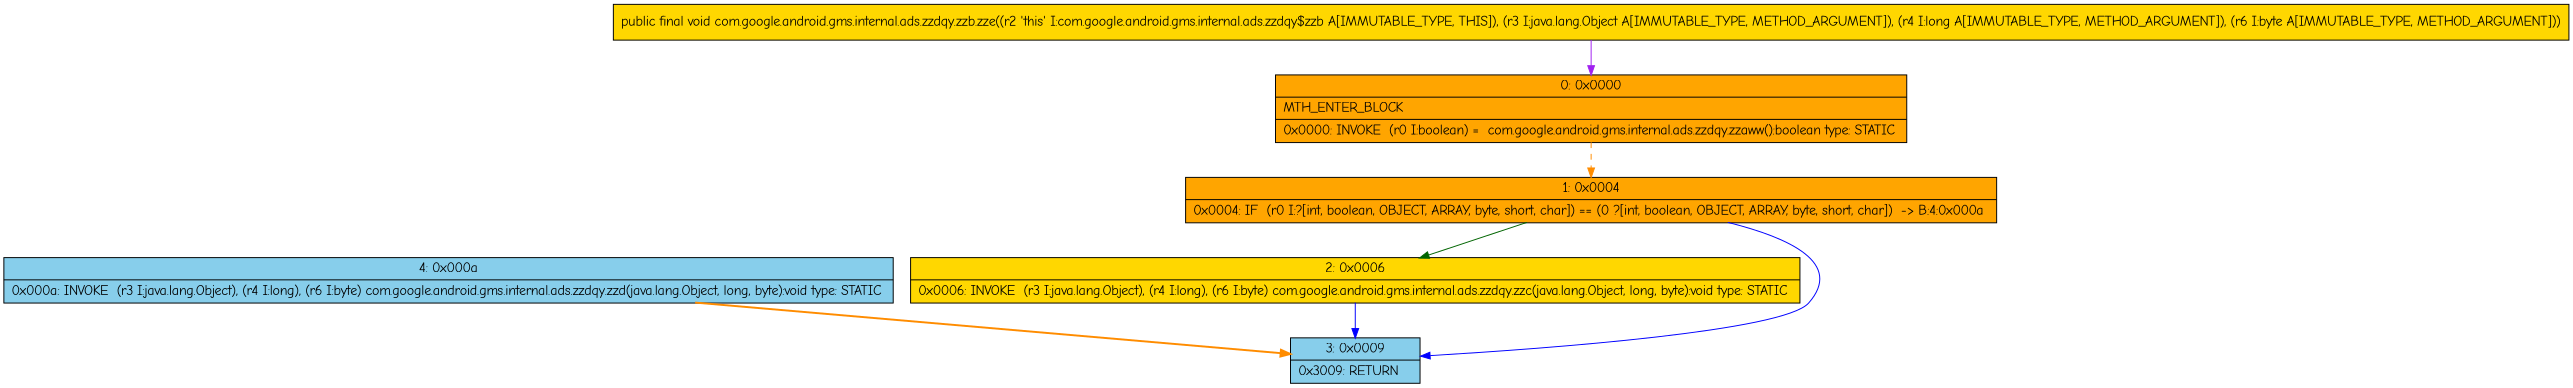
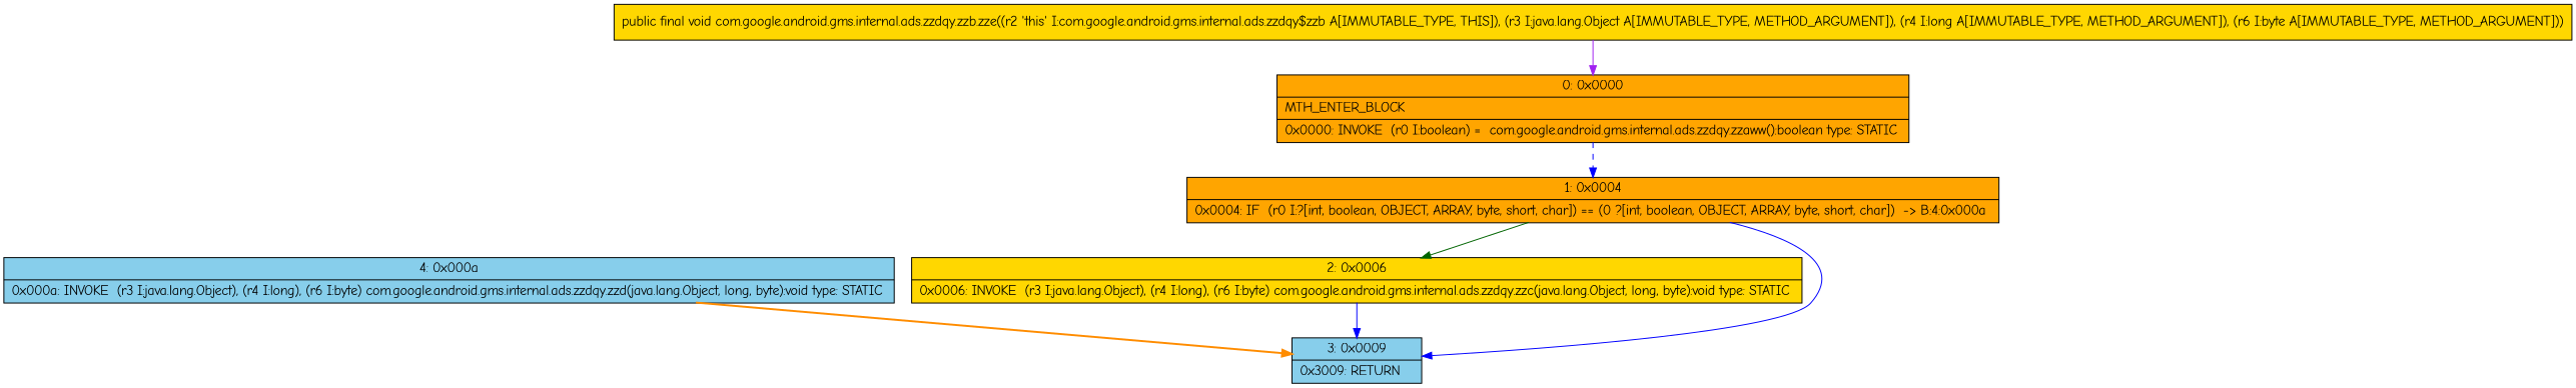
  digraph {
    fontname="Comic Neue"
    node [fillcolor=orange fontname="Comic Neue" shape=record style=filled]
    edge [color=darkorange fontname="Comic Neue" style=solid]
    n1 [label="{0\:\ 0x0000|MTH_ENTER_BLOCK\l|0x0000: INVOKE  (r0 I:boolean) =  com.google.android.gms.internal.ads.zzdqy.zzaww():boolean type: STATIC \l}"]
    n2 [label="{1\:\ 0x0004|0x0004: IF  (r0 I:?[int, boolean, OBJECT, ARRAY, byte, short, char]) == (0 ?[int, boolean, OBJECT, ARRAY, byte, short, char])  \-\> B:4:0x000a \l}"]
    n3 [fillcolor=gold label="{2\:\ 0x0006|0x0006: INVOKE  (r3 I:java.lang.Object), (r4 I:long), (r6 I:byte) com.google.android.gms.internal.ads.zzdqy.zzc(java.lang.Object, long, byte):void type: STATIC \l}"]
    n4 [fillcolor=skyblue label="{3\:\ 0x0009|0x3009: RETURN   \l}"]
    n5 [fillcolor=skyblue label="{4\:\ 0x000a|0x000a: INVOKE  (r3 I:java.lang.Object), (r4 I:long), (r6 I:byte) com.google.android.gms.internal.ads.zzdqy.zzd(java.lang.Object, long, byte):void type: STATIC \l}"]
    n6 [fillcolor=gold label="{public final void com.google.android.gms.internal.ads.zzdqy.zzb.zze((r2 'this' I:com.google.android.gms.internal.ads.zzdqy$zzb A[IMMUTABLE_TYPE, THIS]), (r3 I:java.lang.Object A[IMMUTABLE_TYPE, METHOD_ARGUMENT]), (r4 I:long A[IMMUTABLE_TYPE, METHOD_ARGUMENT]), (r6 I:byte A[IMMUTABLE_TYPE, METHOD_ARGUMENT])) }"]
-   n1 -> n2 [style=dashed]
+   n1 -> n2 [color=blue style=dashed]
    n2 -> n3 [color=darkgreen]
    n2 -> n4 [color=blue]
    n3 -> n4 [color=blue]
    n5 -> n4 [style=bold]
    n6 -> n1 [color=purple]
  }
